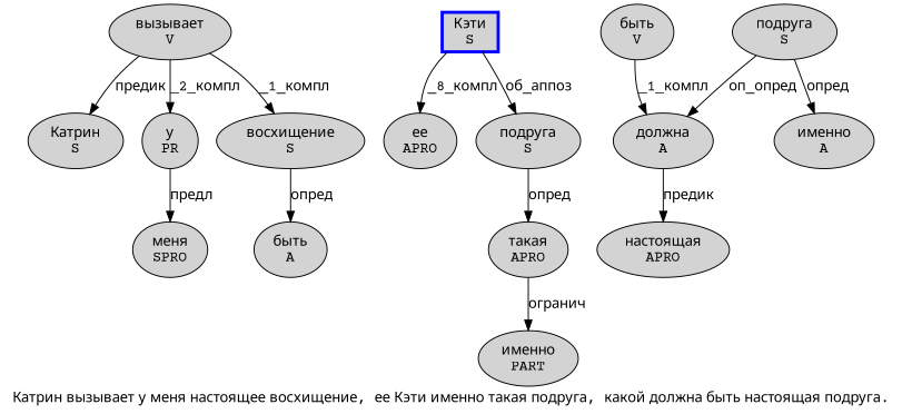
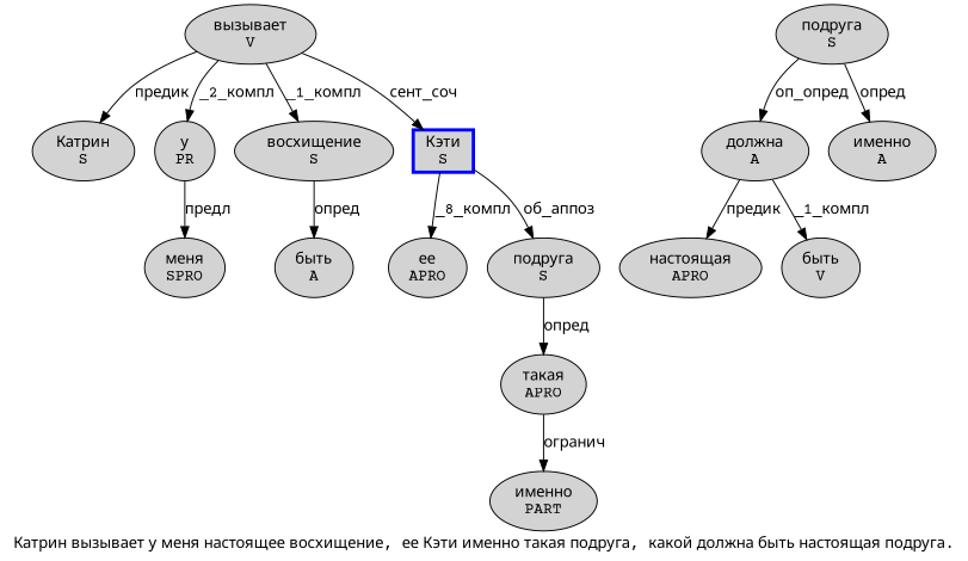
  digraph {
    fontname="Courier Prime"
    label="Катрин вызывает у меня настоящее восхищение, ее Кэти именно такая подруга, какой должна быть настоящая подруга."
    node [fillcolor=lightgray fontname="Courier Prime" penwidth=1 shape=ellipse style=filled]
    edge [fontname="Courier Prime"]
    n1 [label="Катрин\nS"]
    n2 [label="вызывает\nV"]
    n3 [label="у\nPR"]
    n4 [label="восхищение\nS"]
    n5 [color=blue label="Кэти\nS" penwidth=3 shape=box]
    n6 [label="меня\nSPRO"]
    n7 [label="быть\nA"]
    n8 [label="ее\nAPRO"]
    n9 [label="подруга\nS"]
    n10 [label="такая\nAPRO"]
    n11 [label="именно\nPART"]
    n12 [label="настоящая\nAPRO"]
    n13 [label="должна\nA"]
    n14 [label="быть\nV"]
    n15 [label="именно\nA"]
    n16 [label="подруга\nS"]
    n2 -> n1 [label="предик"]
    n2 -> n3 [label="_2_компл"]
    n2 -> n4 [label="_1_компл"]
+   n2 -> n5 [label="сент_соч"]
    n3 -> n6 [label="предл"]
    n4 -> n7 [label="опред"]
    n5 -> n8 [label="_8_компл"]
    n5 -> n9 [label="об_аппоз"]
    n9 -> n10 [label="опред"]
    n10 -> n11 [label="огранич"]
    n13 -> n12 [label="предик"]
-   n14 -> n13 [label="_1_компл"]
+   n13 -> n14 [label="_1_компл"]
    n16 -> n13 [label="оп_опред"]
    n16 -> n15 [label="опред"]
  }
